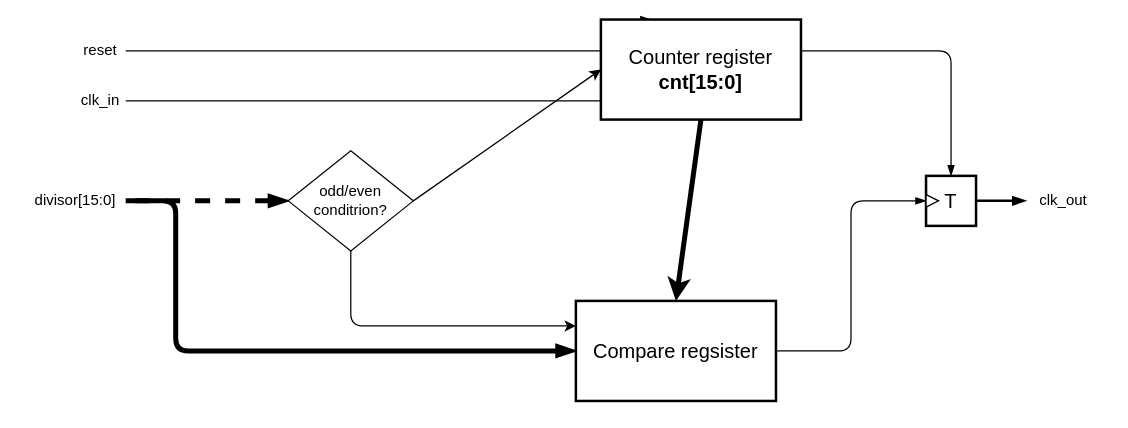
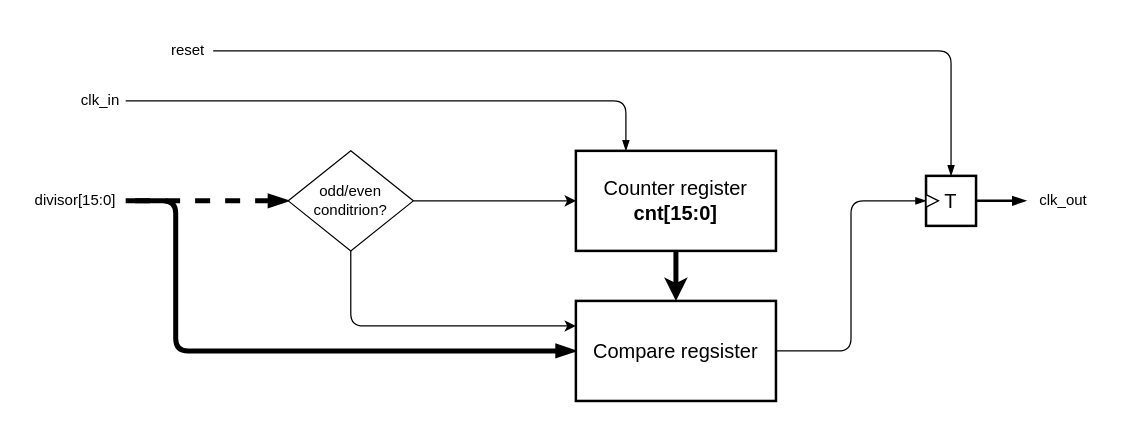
  <mxCell id="0" />
  <mxCell id="1" parent="0" />
  <mxCell id="2" value="clk_in" style="text;html=1;strokeColor=none;fillColor=none;align=center;verticalAlign=middle;whiteSpace=wrap;rounded=0;shadow=0;dashed=1;strokeWidth=2;" parent="1" vertex="1"><mxGeometry x="60" y="60" width="40" height="40" as="geometry" /></mxCell>
  <mxCell id="3" style="edgeStyle=orthogonalEdgeStyle;html=1;exitX=1;exitY=0.5;exitDx=0;exitDy=0;entryX=0.5;entryY=0;entryDx=0;entryDy=0;strokeWidth=1;fontSize=16;startArrow=none;startFill=0;endArrow=blockThin;endFill=1;" parent="1" source="4" target="16" edge="1"><mxGeometry relative="1" as="geometry" /></mxCell>
- <mxCell id="4" value="reset" style="text;html=1;strokeColor=none;fillColor=none;align=center;verticalAlign=middle;whiteSpace=wrap;rounded=0;shadow=0;dashed=1;strokeWidth=2;" parent="1" vertex="1"><mxGeometry x="60" y="20" width="40" height="40" as="geometry" /></mxCell>
+ <mxCell id="4" value="reset" style="text;html=1;strokeColor=none;fillColor=none;align=center;verticalAlign=middle;whiteSpace=wrap;rounded=0;shadow=0;dashed=1;strokeWidth=2;" parent="1" vertex="1"><mxGeometry x="130" y="20" width="40" height="40" as="geometry" /></mxCell>
  <mxCell id="5" value="divisor[15:0]" style="text;html=1;strokeColor=none;fillColor=none;align=center;verticalAlign=middle;whiteSpace=wrap;rounded=0;shadow=0;dashed=1;strokeWidth=2;" parent="1" vertex="1"><mxGeometry x="20" y="140" width="80" height="40" as="geometry" /></mxCell>
  <mxCell id="6" value="clk_out" style="text;html=1;strokeColor=none;fillColor=none;align=center;verticalAlign=middle;whiteSpace=wrap;rounded=0;shadow=0;dashed=1;strokeWidth=2;" parent="1" vertex="1"><mxGeometry x="820" y="145" width="60" height="30" as="geometry" /></mxCell>
  <mxCell id="7" style="edgeStyle=elbowEdgeStyle;html=1;exitX=0;exitY=0.5;exitDx=0;exitDy=0;strokeColor=default;strokeWidth=4;startArrow=blockThin;startFill=1;endArrow=none;endFill=0;entryX=1;entryY=0.5;entryDx=0;entryDy=0;dashed=1;" parent="1" source="20" target="5" edge="1"><mxGeometry relative="1" as="geometry"><mxPoint x="140" y="160" as="targetPoint" /><mxPoint x="220" y="160" as="sourcePoint" /></mxGeometry></mxCell>
  <mxCell id="8" style="edgeStyle=none;html=1;exitX=1;exitY=0.5;exitDx=0;exitDy=0;entryX=0;entryY=0.5;entryDx=0;entryDy=0;strokeWidth=1;" parent="1" source="20" target="11" edge="1"><mxGeometry relative="1" as="geometry"><mxPoint x="340" y="160" as="sourcePoint" /></mxGeometry></mxCell>
  <mxCell id="9" style="edgeStyle=none;html=1;exitX=0.5;exitY=1;exitDx=0;exitDy=0;entryX=0.5;entryY=0;entryDx=0;entryDy=0;strokeWidth=4;" parent="1" source="11" target="14" edge="1"><mxGeometry relative="1" as="geometry" /></mxCell>
  <mxCell id="10" style="edgeStyle=orthogonalEdgeStyle;html=1;exitX=0.25;exitY=0;exitDx=0;exitDy=0;strokeWidth=1;fontSize=16;startArrow=blockThin;startFill=1;endArrow=none;endFill=0;entryX=1;entryY=0.5;entryDx=0;entryDy=0;" parent="1" source="11" target="2" edge="1"><mxGeometry relative="1" as="geometry"><mxPoint x="140" y="80" as="targetPoint" /><Array as="points"><mxPoint x="500" y="80" /></Array></mxGeometry></mxCell>
- <mxCell id="11" value="&lt;font style=&quot;font-size: 16px;&quot;&gt;Counter register&lt;b&gt; cnt[15:0]&lt;/b&gt;&lt;/font&gt;" style="rounded=0;whiteSpace=wrap;html=1;shadow=0;strokeWidth=2;fillColor=default;gradientColor=none;" parent="1" vertex="1"><mxGeometry x="480" y="15" width="160" height="80" as="geometry" /></mxCell>
+ <mxCell id="11" value="&lt;font style=&quot;font-size: 16px;&quot;&gt;Counter register&lt;b&gt; cnt[15:0]&lt;/b&gt;&lt;/font&gt;" style="rounded=0;whiteSpace=wrap;html=1;shadow=0;strokeWidth=2;fillColor=default;gradientColor=none;" parent="1" vertex="1"><mxGeometry x="460" y="120" width="160" height="80" as="geometry" /></mxCell>
  <mxCell id="12" style="edgeStyle=orthogonalEdgeStyle;html=1;exitX=0;exitY=0.5;exitDx=0;exitDy=0;strokeWidth=4;startArrow=blockThin;startFill=1;endArrow=none;endFill=0;entryX=1;entryY=0.5;entryDx=0;entryDy=0;" parent="1" source="14" target="5" edge="1"><mxGeometry relative="1" as="geometry"><mxPoint x="140" y="160" as="targetPoint" /><Array as="points"><mxPoint x="140" y="280" /><mxPoint x="140" y="160" /></Array></mxGeometry></mxCell>
  <mxCell id="13" style="edgeStyle=orthogonalEdgeStyle;html=1;exitX=1;exitY=0.5;exitDx=0;exitDy=0;entryX=0;entryY=0.5;entryDx=0;entryDy=0;strokeWidth=1;fontSize=16;startArrow=none;startFill=0;endArrow=blockThin;endFill=1;" parent="1" source="14" target="17" edge="1"><mxGeometry relative="1" as="geometry" /></mxCell>
  <mxCell id="14" value="&lt;span style=&quot;font-size: 16px;&quot;&gt;Compare regsister&lt;/span&gt;" style="rounded=0;whiteSpace=wrap;html=1;shadow=0;strokeWidth=2;fillColor=default;gradientColor=none;" parent="1" vertex="1"><mxGeometry x="460" y="240" width="160" height="80" as="geometry" /></mxCell>
  <mxCell id="15" value="" style="group" parent="1" vertex="1" connectable="0"><mxGeometry x="740" y="140" width="40" height="40" as="geometry" /></mxCell>
  <mxCell id="16" value="&lt;span style=&quot;font-size: 16px;&quot;&gt;T&lt;/span&gt;" style="rounded=0;whiteSpace=wrap;html=1;shadow=0;strokeWidth=2;fillColor=default;gradientColor=none;" parent="15" vertex="1"><mxGeometry width="40" height="40" as="geometry" /></mxCell>
  <mxCell id="17" value="" style="triangle;whiteSpace=wrap;html=1;fontSize=16;" parent="15" vertex="1"><mxGeometry y="15" width="10" height="10" as="geometry" /></mxCell>
  <mxCell id="18" style="edgeStyle=orthogonalEdgeStyle;html=1;exitX=1;exitY=0.5;exitDx=0;exitDy=0;entryX=0;entryY=0.5;entryDx=0;entryDy=0;strokeWidth=2;fontSize=16;startArrow=none;startFill=0;endArrow=blockThin;endFill=1;" parent="1" source="16" target="6" edge="1"><mxGeometry relative="1" as="geometry" /></mxCell>
  <mxCell id="19" style="edgeStyle=orthogonalEdgeStyle;html=1;exitX=0.5;exitY=1;exitDx=0;exitDy=0;entryX=0;entryY=0.25;entryDx=0;entryDy=0;strokeWidth=1;" parent="1" source="20" target="14" edge="1"><mxGeometry relative="1" as="geometry"><mxPoint x="450" y="250" as="targetPoint" /></mxGeometry></mxCell>
  <mxCell id="20" value="odd/even conditrion?" style="rhombus;whiteSpace=wrap;html=1;" parent="1" vertex="1"><mxGeometry x="230" y="120" width="100" height="80" as="geometry" /></mxCell>
